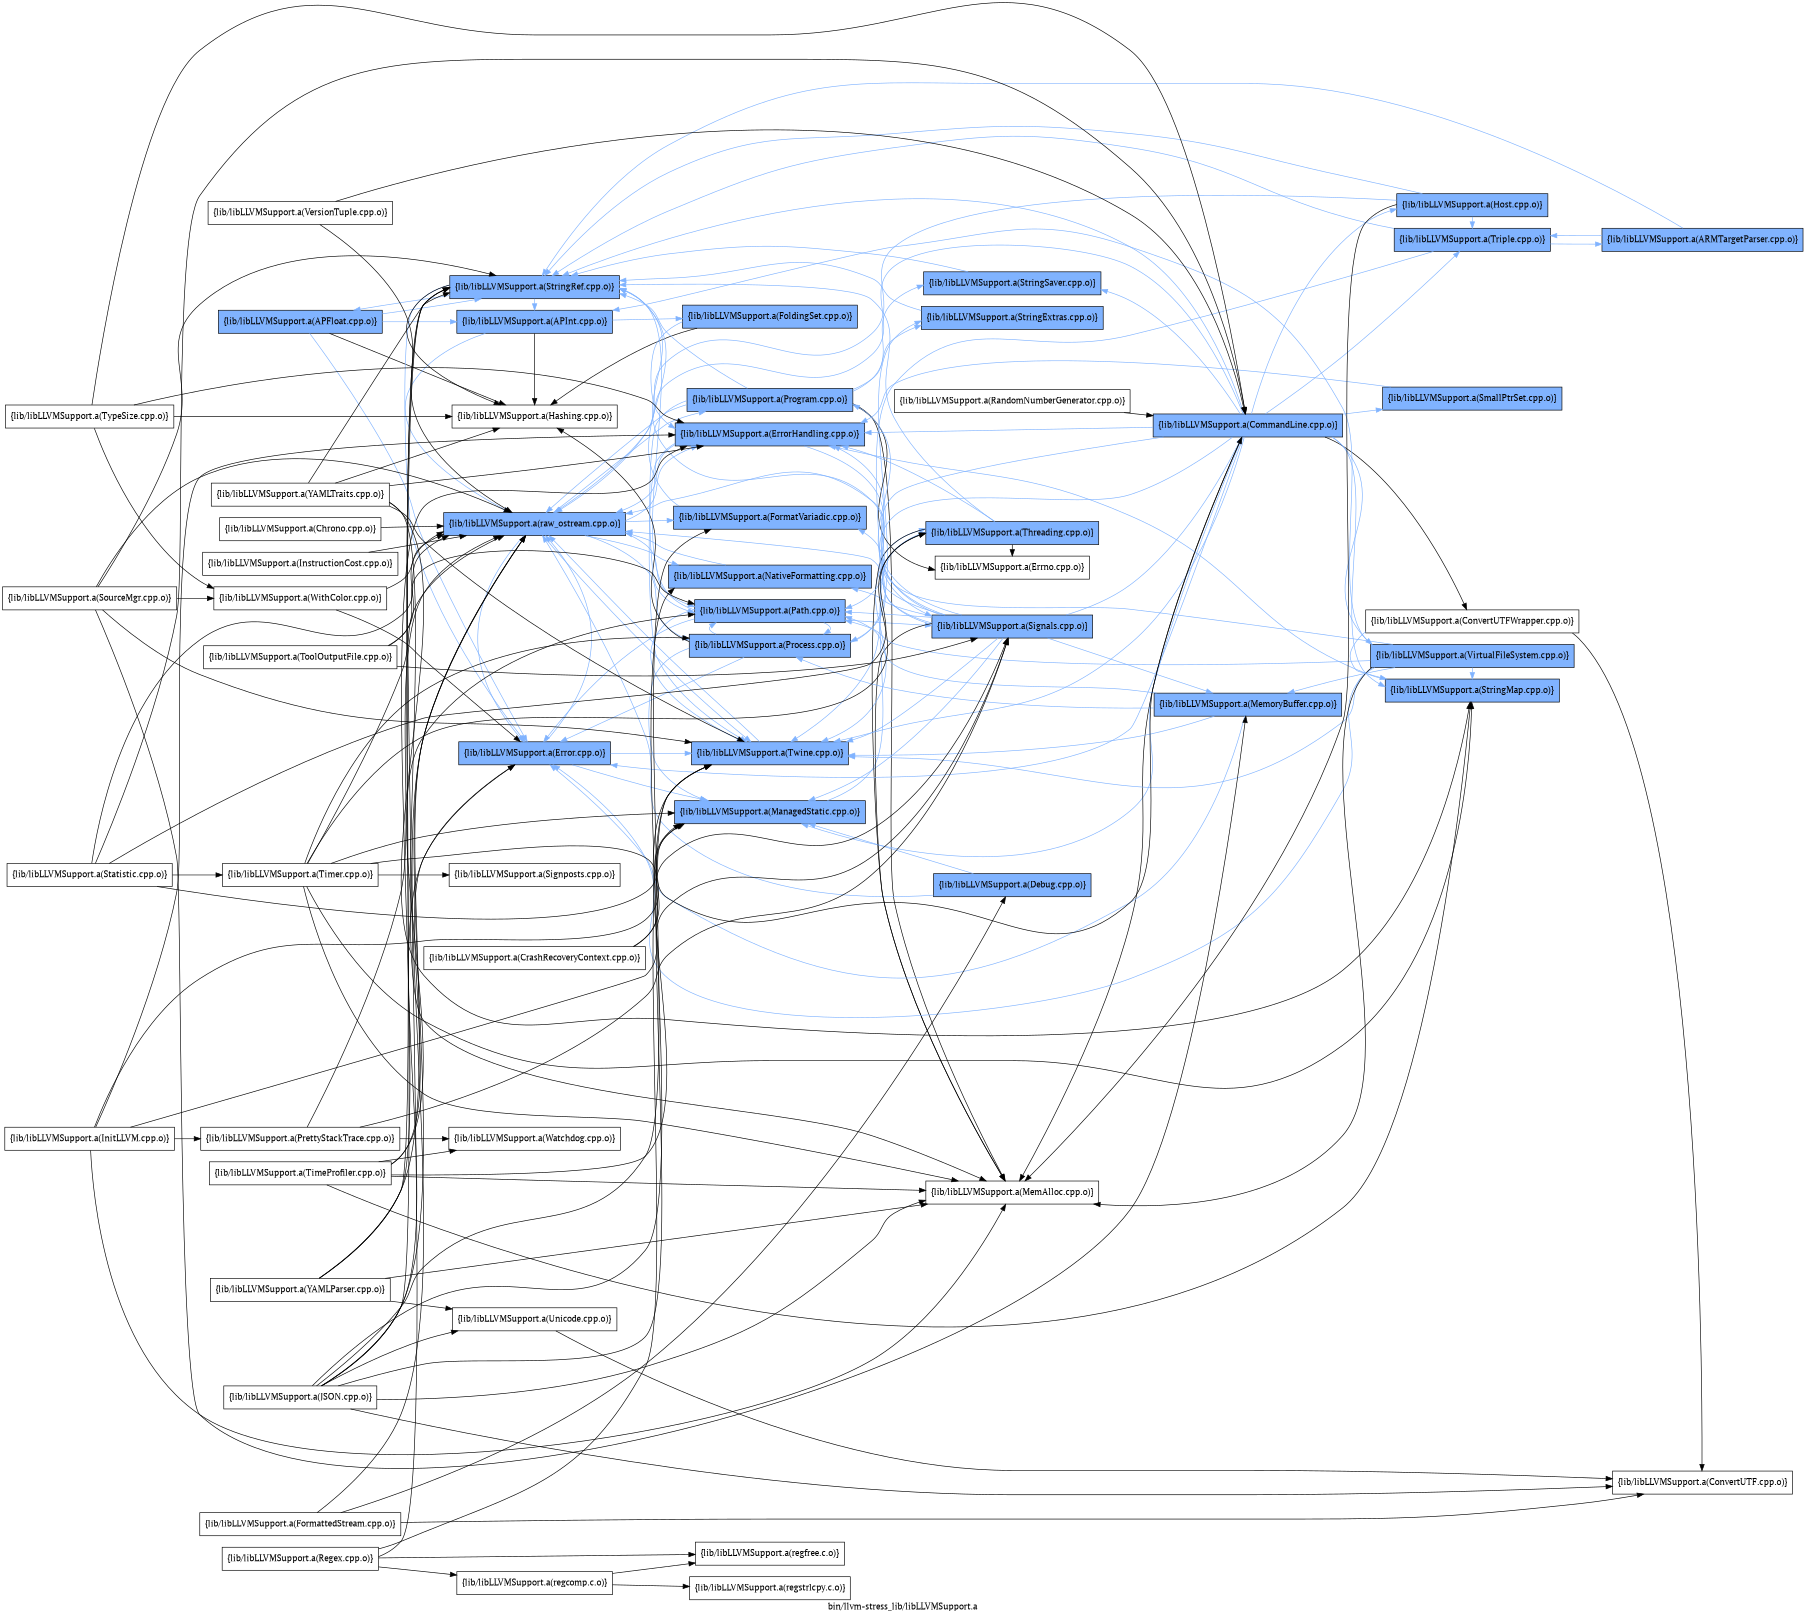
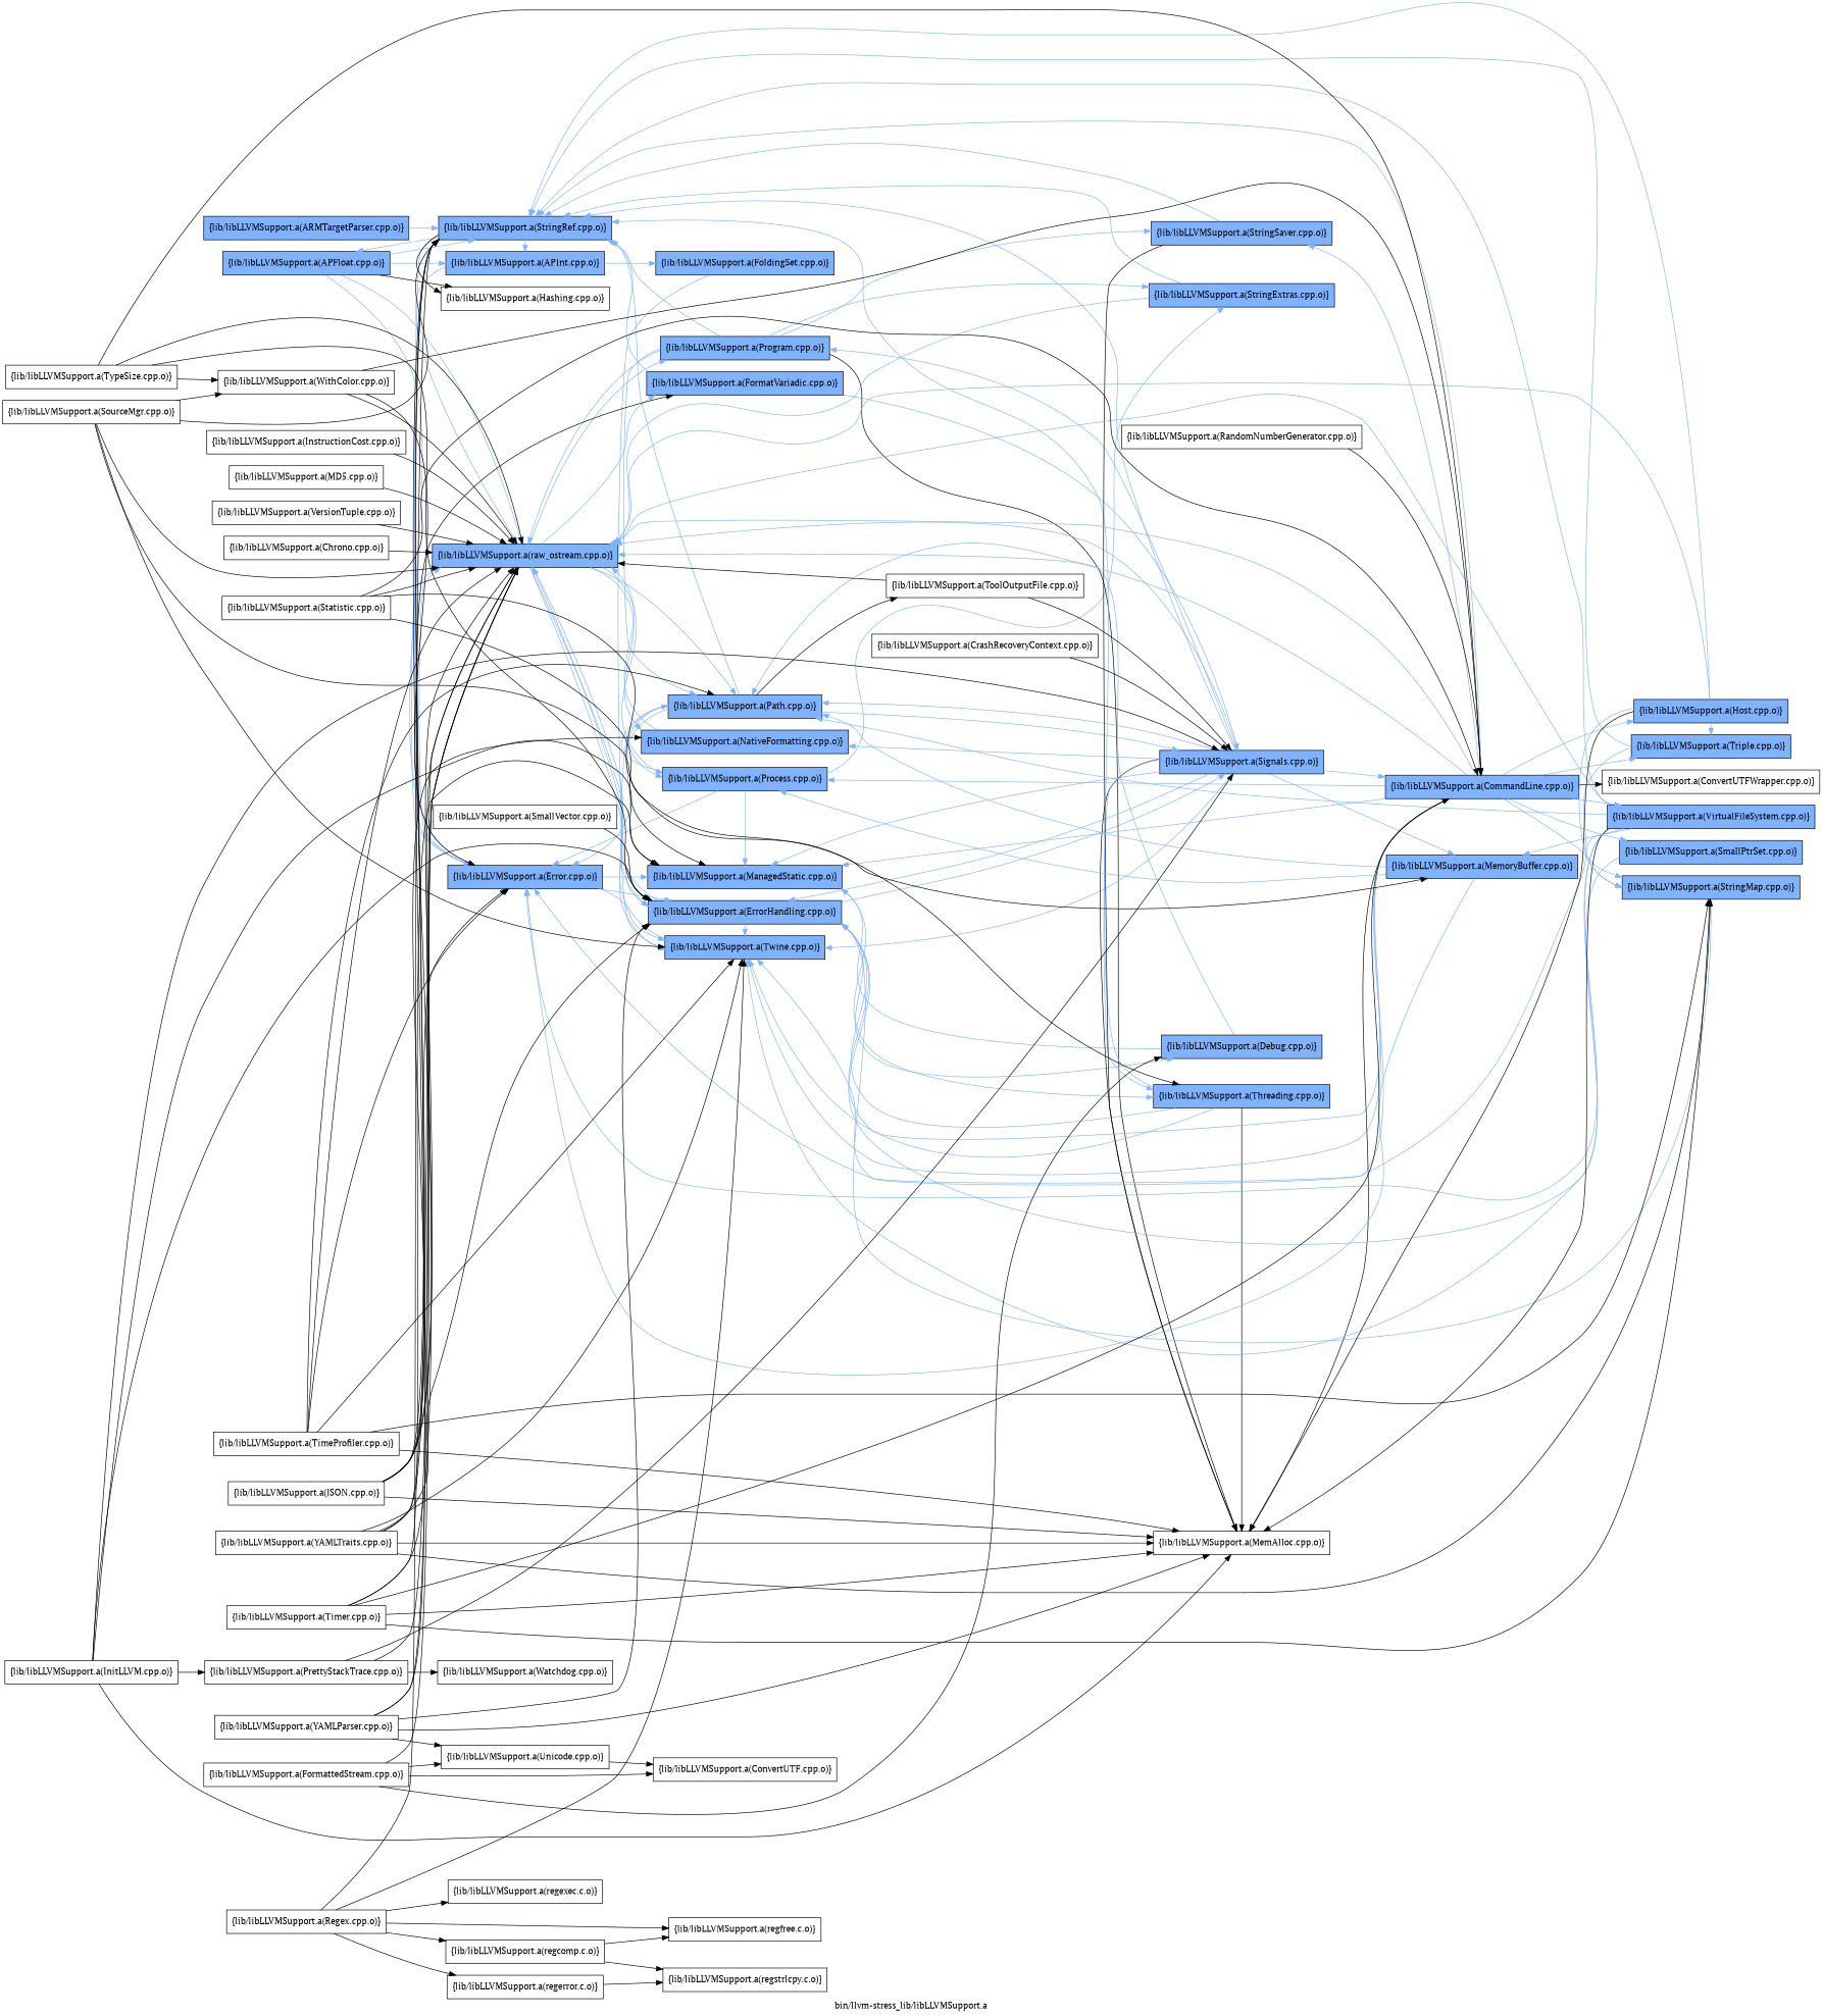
  digraph {
    fontname="PT Serif"
    label="bin/llvm-stress_lib/libLLVMSupport.a"
    rankdir=LR
    node [fontname="PT Serif" group=0 shape=box]
    edge [color="0.600000 0.5 1" fontname="PT Serif"]
    n1 [fillcolor="0.600000 0.5 1" group=1 label="{lib/libLLVMSupport.a(APFloat.cpp.o)}" style=filled]
    n2 [fillcolor="0.600000 0.5 1" group=1 label="{lib/libLLVMSupport.a(APInt.cpp.o)}" style=filled]
    n3 [fillcolor="0.600000 0.5 1" group=1 label="{lib/libLLVMSupport.a(Error.cpp.o)}" style=filled]
    n4 [label="{lib/libLLVMSupport.a(Hashing.cpp.o)}"]
    n5 [fillcolor="0.600000 0.5 1" group=1 label="{lib/libLLVMSupport.a(StringRef.cpp.o)}" style=filled]
    n6 [fillcolor="0.600000 0.5 1" group=1 label="{lib/libLLVMSupport.a(raw_ostream.cpp.o)}" style=filled]
    n7 [fillcolor="0.600000 0.5 1" group=1 label="{lib/libLLVMSupport.a(FoldingSet.cpp.o)}" style=filled]
    n8 [fillcolor="0.600000 0.5 1" group=1 label="{lib/libLLVMSupport.a(ErrorHandling.cpp.o)}" style=filled]
    n9 [fillcolor="0.600000 0.5 1" group=1 label="{lib/libLLVMSupport.a(ManagedStatic.cpp.o)}" style=filled]
    n10 [fillcolor="0.600000 0.5 1" group=1 label="{lib/libLLVMSupport.a(Twine.cpp.o)}" style=filled]
    n11 [fillcolor="0.600000 0.5 1" group=1 label="{lib/libLLVMSupport.a(FormatVariadic.cpp.o)}" style=filled]
    n12 [fillcolor="0.600000 0.5 1" group=1 label="{lib/libLLVMSupport.a(NativeFormatting.cpp.o)}" style=filled]
    n13 [fillcolor="0.600000 0.5 1" group=1 label="{lib/libLLVMSupport.a(Path.cpp.o)}" style=filled]
    n14 [fillcolor="0.600000 0.5 1" group=1 label="{lib/libLLVMSupport.a(Process.cpp.o)}" style=filled]
    n15 [fillcolor="0.600000 0.5 1" group=1 label="{lib/libLLVMSupport.a(Program.cpp.o)}" style=filled]
    n16 [label="{lib/libLLVMSupport.a(MemAlloc.cpp.o)}"]
    n17 [fillcolor="0.600000 0.5 1" group=1 label="{lib/libLLVMSupport.a(Debug.cpp.o)}" style=filled]
    n18 [fillcolor="0.600000 0.5 1" group=1 label="{lib/libLLVMSupport.a(Signals.cpp.o)}" style=filled]
    n19 [fillcolor="0.600000 0.5 1" group=1 label="{lib/libLLVMSupport.a(Threading.cpp.o)}" style=filled]
    n20 [fillcolor="0.600000 0.5 1" group=1 label="{lib/libLLVMSupport.a(StringExtras.cpp.o)}" style=filled]
    n21 [fillcolor="0.600000 0.5 1" group=1 label="{lib/libLLVMSupport.a(StringSaver.cpp.o)}" style=filled]
-   n22 [label="{lib/libLLVMSupport.a(Errno.cpp.o)}"]
    n23 [fillcolor="0.600000 0.5 1" group=1 label="{lib/libLLVMSupport.a(CommandLine.cpp.o)}" style=filled]
    n24 [fillcolor="0.600000 0.5 1" group=1 label="{lib/libLLVMSupport.a(MemoryBuffer.cpp.o)}" style=filled]
    n25 [label="{lib/libLLVMSupport.a(ConvertUTFWrapper.cpp.o)}"]
    n26 [fillcolor="0.600000 0.5 1" group=1 label="{lib/libLLVMSupport.a(SmallPtrSet.cpp.o)}" style=filled]
    n27 [fillcolor="0.600000 0.5 1" group=1 label="{lib/libLLVMSupport.a(StringMap.cpp.o)}" style=filled]
    n28 [fillcolor="0.600000 0.5 1" group=1 label="{lib/libLLVMSupport.a(Triple.cpp.o)}" style=filled]
    n29 [fillcolor="0.600000 0.5 1" group=1 label="{lib/libLLVMSupport.a(VirtualFileSystem.cpp.o)}" style=filled]
    n30 [fillcolor="0.600000 0.5 1" group=1 label="{lib/libLLVMSupport.a(Host.cpp.o)}" style=filled]
    n31 [label="{lib/libLLVMSupport.a(ConvertUTF.cpp.o)}"]
    n32 [fillcolor="0.600000 0.5 1" group=1 label="{lib/libLLVMSupport.a(ARMTargetParser.cpp.o)}" style=filled]
    n33 [label="{lib/libLLVMSupport.a(InitLLVM.cpp.o)}"]
    n34 [label="{lib/libLLVMSupport.a(PrettyStackTrace.cpp.o)}"]
    n35 [label="{lib/libLLVMSupport.a(Watchdog.cpp.o)}"]
    n36 [label="{lib/libLLVMSupport.a(ToolOutputFile.cpp.o)}"]
    n37 [label="{lib/libLLVMSupport.a(TypeSize.cpp.o)}"]
    n38 [label="{lib/libLLVMSupport.a(WithColor.cpp.o)}"]
    n39 [label="{lib/libLLVMSupport.a(FormattedStream.cpp.o)}"]
    n40 [label="{lib/libLLVMSupport.a(Unicode.cpp.o)}"]
    n41 [label="{lib/libLLVMSupport.a(Regex.cpp.o)}"]
    n42 [label="{lib/libLLVMSupport.a(regcomp.c.o)}"]
+   n43 [label="{lib/libLLVMSupport.a(regerror.c.o)}"]
+   n44 [label="{lib/libLLVMSupport.a(regexec.c.o)}"]
    n45 [label="{lib/libLLVMSupport.a(regfree.c.o)}"]
    n46 [label="{lib/libLLVMSupport.a(regstrlcpy.c.o)}"]
    n47 [label="{lib/libLLVMSupport.a(SourceMgr.cpp.o)}"]
    n48 [label="{lib/libLLVMSupport.a(Chrono.cpp.o)}"]
    n49 [label="{lib/libLLVMSupport.a(TimeProfiler.cpp.o)}"]
    n50 [label="{lib/libLLVMSupport.a(Timer.cpp.o)}"]
-   n51 [label="{lib/libLLVMSupport.a(Signposts.cpp.o)}"]
    n52 [label="{lib/libLLVMSupport.a(InstructionCost.cpp.o)}"]
+   n53 [label="{lib/libLLVMSupport.a(MD5.cpp.o)}"]
    n54 [label="{lib/libLLVMSupport.a(RandomNumberGenerator.cpp.o)}"]
+   n55 [label="{lib/libLLVMSupport.a(SmallVector.cpp.o)}"]
    n56 [label="{lib/libLLVMSupport.a(Statistic.cpp.o)}"]
    n57 [label="{lib/libLLVMSupport.a(JSON.cpp.o)}"]
    n58 [label="{lib/libLLVMSupport.a(YAMLParser.cpp.o)}"]
    n59 [label="{lib/libLLVMSupport.a(CrashRecoveryContext.cpp.o)}"]
    n60 [label="{lib/libLLVMSupport.a(YAMLTraits.cpp.o)}"]
    n61 [label="{lib/libLLVMSupport.a(VersionTuple.cpp.o)}"]
    subgraph sub_1 {
      rank=same
      n1
    }
    subgraph sub_2 {
      rank=same
      n2
      n3
      n4
      n5
      n6
    }
    subgraph sub_3 {
      rank=same
      n7
      n8
      n9
      n10
      n11
      n12
      n13
      n14
      n15
    }
    subgraph sub_4 {
      rank=same
      n16
      n17
      n18
      n19
      n20
      n21
-     n22
    }
    subgraph sub_5 {
      rank=same
      n23
      n24
    }
    subgraph sub_6 {
      rank=same
      n25
      n26
      n27
      n28
      n29
      n30
    }
    subgraph sub_7 {
      rank=same
      n1
    }
    subgraph sub_8 {
      rank=same
      n2
      n3
      n4
      n5
      n6
    }
    subgraph sub_9 {
      rank=same
      n7
      n8
      n9
      n10
      n11
      n12
      n13
      n14
      n15
    }
    subgraph sub_10 {
      rank=same
      n16
      n17
      n18
      n19
      n20
      n21
-     n22
    }
    subgraph sub_11 {
      rank=same
      n23
      n24
    }
    subgraph sub_12 {
      rank=same
      n25
      n26
      n27
      n28
      n29
      n30
    }
    n1 -> n2
    n1 -> n3
    n1 -> n4 [color=""]
    n1 -> n5
-   n2 -> n4 [color=""]
+   n1 -> n6
    n2 -> n6
    n2 -> n7
    n3 -> n6
+   n3 -> n8
    n3 -> n9
    n3 -> n10
    n5 -> n1
    n5 -> n2
    n5 -> n3
    n5 -> n4 [color=""]
    n6 -> n3
    n6 -> n8
    n6 -> n10
    n6 -> n11
    n6 -> n12
    n6 -> n13
    n6 -> n14
    n6 -> n15
-   n7 -> n4 [color=""]
    n7 -> n8
    n8 -> n6
    n8 -> n10
+   n8 -> n17
    n8 -> n18
    n9 -> n19
    n10 -> n6
    n11 -> n5
    n12 -> n6
    n13 -> n3
    n13 -> n5
    n13 -> n10
    n13 -> n14
    n13 -> n18
    n14 -> n3
-   n14 -> n4 [color=""]
    n14 -> n9
    n14 -> n13
    n14 -> n20
    n15 -> n5
    n15 -> n6
    n15 -> n13
    n15 -> n16 [color=""]
    n15 -> n20
    n15 -> n21
-   n15 -> n22 [color=""]
    n17 -> n6
    n17 -> n9
    n18 -> n5
    n18 -> n6
    n18 -> n8
    n18 -> n9
    n18 -> n10
-   n18 -> n11
+   n11 -> n18
    n18 -> n12
    n18 -> n13
    n18 -> n15
    n18 -> n16 [color=""]
    n18 -> n19
    n18 -> n23
    n18 -> n24
    n19 -> n5
    n19 -> n8
    n19 -> n10
    n19 -> n16 [color=""]
-   n19 -> n22 [color=""]
    n20 -> n5
+   n20 -> n6
    n21 -> n5
+   n21 -> n16 [color=""]
    n23 -> n3
    n23 -> n5
    n23 -> n6
    n23 -> n8
    n23 -> n9
    n23 -> n10
    n23 -> n13
    n23 -> n14
    n23 -> n16 [color=""]
    n23 -> n21
    n23 -> n25 [color=""]
    n23 -> n26
    n23 -> n27
    n23 -> n28
    n23 -> n29
    n23 -> n30
    n24 -> n3
-   n24 -> n10
    n24 -> n13
    n24 -> n14
-   n25 -> n31 [color=""]
    n26 -> n8
    n27 -> n8
    n28 -> n5
    n28 -> n10
-   n28 -> n32
    n29 -> n3
-   n29 -> n2
+   n29 -> n5
    n29 -> n6
    n29 -> n10
    n29 -> n13
    n29 -> n16 [color=""]
    n29 -> n24
    n29 -> n27
    n30 -> n5
    n30 -> n6
    n30 -> n16 [color=""]
-   n25 -> n27
+   n30 -> n27
    n30 -> n28
    n32 -> n5
-   n32 -> n28
    n33 -> n8 [color=""]
    n33 -> n9 [color=""]
    n33 -> n16 [color=""]
    n33 -> n18 [color=""]
    n33 -> n34 [color=""]
    n34 -> n6 [color=""]
    n34 -> n18 [color=""]
    n34 -> n35 [color=""]
    n36 -> n6 [color=""]
-   n36 -> n13 [color=""]
+   n13 -> n36 [color=""]
    n36 -> n18 [color=""]
-   n37 -> n4 [color=""]
+   n37 -> n6 [color=""]
    n37 -> n8 [color=""]
    n37 -> n23 [color=""]
    n37 -> n38 [color=""]
    n38 -> n3 [color=""]
    n38 -> n6 [color=""]
-   n61 -> n23 [color=""]
+   n38 -> n23 [color=""]
    n39 -> n6 [color=""]
    n39 -> n17 [color=""]
    n39 -> n31 [color=""]
-   n57 -> n40 [color=""]
+   n39 -> n40 [color=""]
    n40 -> n31 [color=""]
    n41 -> n5 [color=""]
    n41 -> n10 [color=""]
    n41 -> n42 [color=""]
+   n41 -> n43 [color=""]
+   n41 -> n44 [color=""]
    n41 -> n45 [color=""]
    n42 -> n45 [color=""]
    n42 -> n46 [color=""]
+   n43 -> n46 [color=""]
    n47 -> n5 [color=""]
    n47 -> n6 [color=""]
    n47 -> n10 [color=""]
    n47 -> n24 [color=""]
    n47 -> n38 [color=""]
    n48 -> n6 [color=""]
    n49 -> n3 [color=""]
-   n49 -> n35 [color=""]
+   n49 -> n6 [color=""]
    n49 -> n10 [color=""]
    n49 -> n13 [color=""]
    n49 -> n16 [color=""]
    n49 -> n27 [color=""]
    n50 -> n6 [color=""]
    n50 -> n9 [color=""]
-   n50 -> n14 [color=""]
    n50 -> n16 [color=""]
-   n50 -> n19 [color=""]
    n50 -> n23 [color=""]
    n50 -> n27 [color=""]
-   n50 -> n51 [color=""]
    n52 -> n6 [color=""]
+   n53 -> n6 [color=""]
    n54 -> n23 [color=""]
+   n55 -> n8 [color=""]
    n56 -> n6 [color=""]
    n56 -> n9 [color=""]
    n56 -> n19 [color=""]
    n56 -> n23 [color=""]
-   n56 -> n50 [color=""]
    n57 -> n3 [color=""]
    n57 -> n5 [color=""]
    n57 -> n6 [color=""]
-   n57 -> n10 [color=""]
    n57 -> n11 [color=""]
    n57 -> n12 [color=""]
    n57 -> n16 [color=""]
-   n57 -> n31 [color=""]
    n58 -> n5 [color=""]
    n58 -> n6 [color=""]
    n58 -> n8 [color=""]
    n58 -> n16 [color=""]
    n58 -> n40 [color=""]
-   n59 -> n9 [color=""]
    n59 -> n18 [color=""]
    n60 -> n5 [color=""]
-   n60 -> n4 [color=""]
+   n60 -> n6 [color=""]
    n60 -> n8 [color=""]
    n60 -> n10 [color=""]
    n60 -> n16 [color=""]
    n60 -> n27 [color=""]
    n61 -> n6 [color=""]
  }
